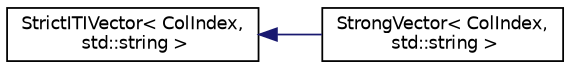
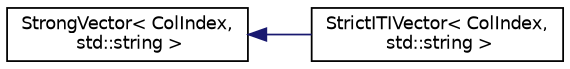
  digraph {
    rankdir=LR
    node [color=black fillcolor=white fontname=Helvetica fontsize=10 shape=record style=filled]
    n1 [height=0.2 label="StrongVector\< ColIndex,\l std::string \>" width=0.4]
    n2 [height=0.2 label="StrictITIVector\< ColIndex,\l std::string \>" width=0.4]
-   n2 -> n1 [color=midnightblue dir=back fontname=Helvetica fontsize=10 labelfontname=Helvetica labelfontsize=10 style=solid]
+   n1 -> n2 [color=midnightblue dir=back fontname=Helvetica fontsize=10 labelfontname=Helvetica labelfontsize=10 style=solid]
  }
